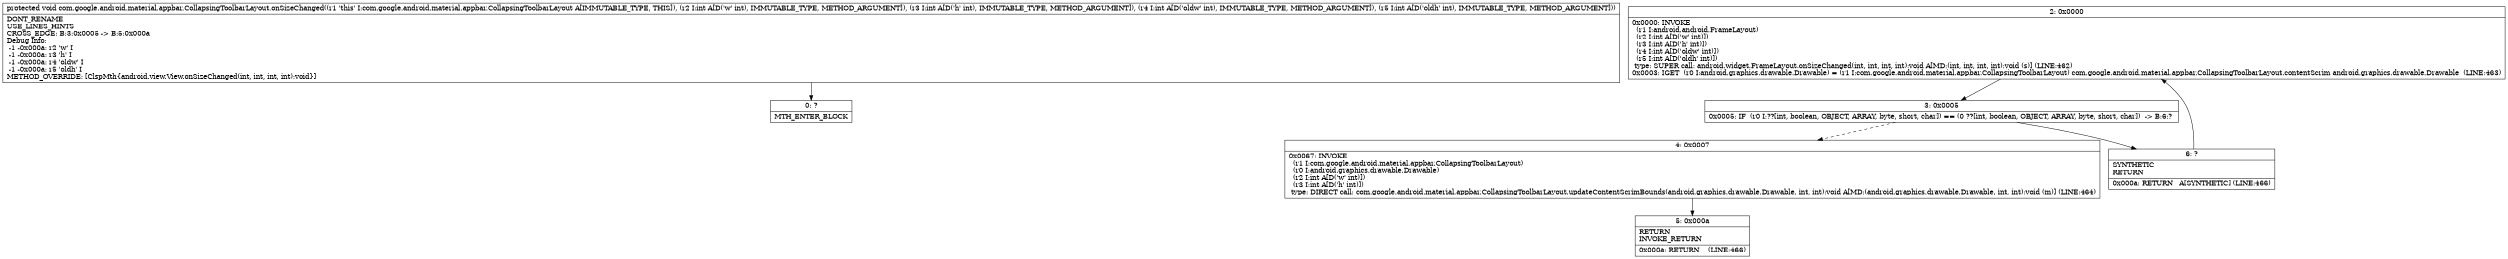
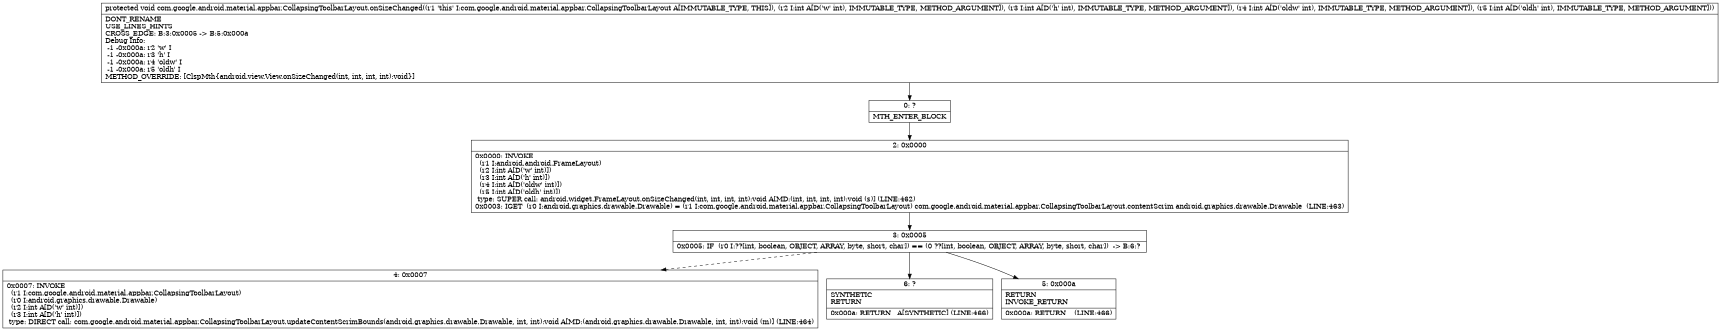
  digraph {
    node [shape=record]
    n1 [label="{0\:\ ?|MTH_ENTER_BLOCK\l}"]
    n2 [label="{2\:\ 0x0000|0x0000: INVOKE  \l  (r1 I:android.android.FrameLayout)\l  (r2 I:int A[D('w' int)])\l  (r3 I:int A[D('h' int)])\l  (r4 I:int A[D('oldw' int)])\l  (r5 I:int A[D('oldh' int)])\l type: SUPER call: android.widget.FrameLayout.onSizeChanged(int, int, int, int):void A[MD:(int, int, int, int):void (s)] (LINE:462)\l0x0003: IGET  (r0 I:android.graphics.drawable.Drawable) = (r1 I:com.google.android.material.appbar.CollapsingToolbarLayout) com.google.android.material.appbar.CollapsingToolbarLayout.contentScrim android.graphics.drawable.Drawable  (LINE:463)\l}"]
    n3 [label="{3\:\ 0x0005|0x0005: IF  (r0 I:??[int, boolean, OBJECT, ARRAY, byte, short, char]) == (0 ??[int, boolean, OBJECT, ARRAY, byte, short, char])  \-\> B:6:? \l}"]
-   n4 [label="{4\:\ 0x0007|0x0067: INVOKE  \l  (r1 I:com.google.android.material.appbar.CollapsingToolbarLayout)\l  (r0 I:android.graphics.drawable.Drawable)\l  (r2 I:int A[D('w' int)])\l  (r3 I:int A[D('h' int)])\l type: DIRECT call: com.google.android.material.appbar.CollapsingToolbarLayout.updateContentScrimBounds(android.graphics.drawable.Drawable, int, int):void A[MD:(android.graphics.drawable.Drawable, int, int):void (m)] (LINE:464)\l}"]
+   n4 [label="{4\:\ 0x0007|0x0007: INVOKE  \l  (r1 I:com.google.android.material.appbar.CollapsingToolbarLayout)\l  (r0 I:android.graphics.drawable.Drawable)\l  (r2 I:int A[D('w' int)])\l  (r3 I:int A[D('h' int)])\l type: DIRECT call: com.google.android.material.appbar.CollapsingToolbarLayout.updateContentScrimBounds(android.graphics.drawable.Drawable, int, int):void A[MD:(android.graphics.drawable.Drawable, int, int):void (m)] (LINE:464)\l}"]
    n5 [label="{6\:\ ?|SYNTHETIC\lRETURN\l|0x000a: RETURN   A[SYNTHETIC] (LINE:466)\l}"]
    n6 [label="{5\:\ 0x000a|RETURN\lINVOKE_RETURN\l|0x000a: RETURN    (LINE:466)\l}"]
    n7 [label="{protected void com.google.android.material.appbar.CollapsingToolbarLayout.onSizeChanged((r1 'this' I:com.google.android.material.appbar.CollapsingToolbarLayout A[IMMUTABLE_TYPE, THIS]), (r2 I:int A[D('w' int), IMMUTABLE_TYPE, METHOD_ARGUMENT]), (r3 I:int A[D('h' int), IMMUTABLE_TYPE, METHOD_ARGUMENT]), (r4 I:int A[D('oldw' int), IMMUTABLE_TYPE, METHOD_ARGUMENT]), (r5 I:int A[D('oldh' int), IMMUTABLE_TYPE, METHOD_ARGUMENT]))  | DONT_RENAME\lUSE_LINES_HINTS\lCROSS_EDGE: B:3:0x0005 \-\> B:5:0x000a\lDebug Info:\l  \-1 \-0x000a: r2 'w' I\l  \-1 \-0x000a: r3 'h' I\l  \-1 \-0x000a: r4 'oldw' I\l  \-1 \-0x000a: r5 'oldh' I\lMETHOD_OVERRIDE: [ClspMth\{android.view.View.onSizeChanged(int, int, int, int):void\}]\l}"]
-   n5 -> n2
+   n1 -> n2
    n2 -> n3
    n3 -> n4 [style=dashed]
    n3 -> n5
-   n4 -> n6
+   n3 -> n6
    n7 -> n1
  }
